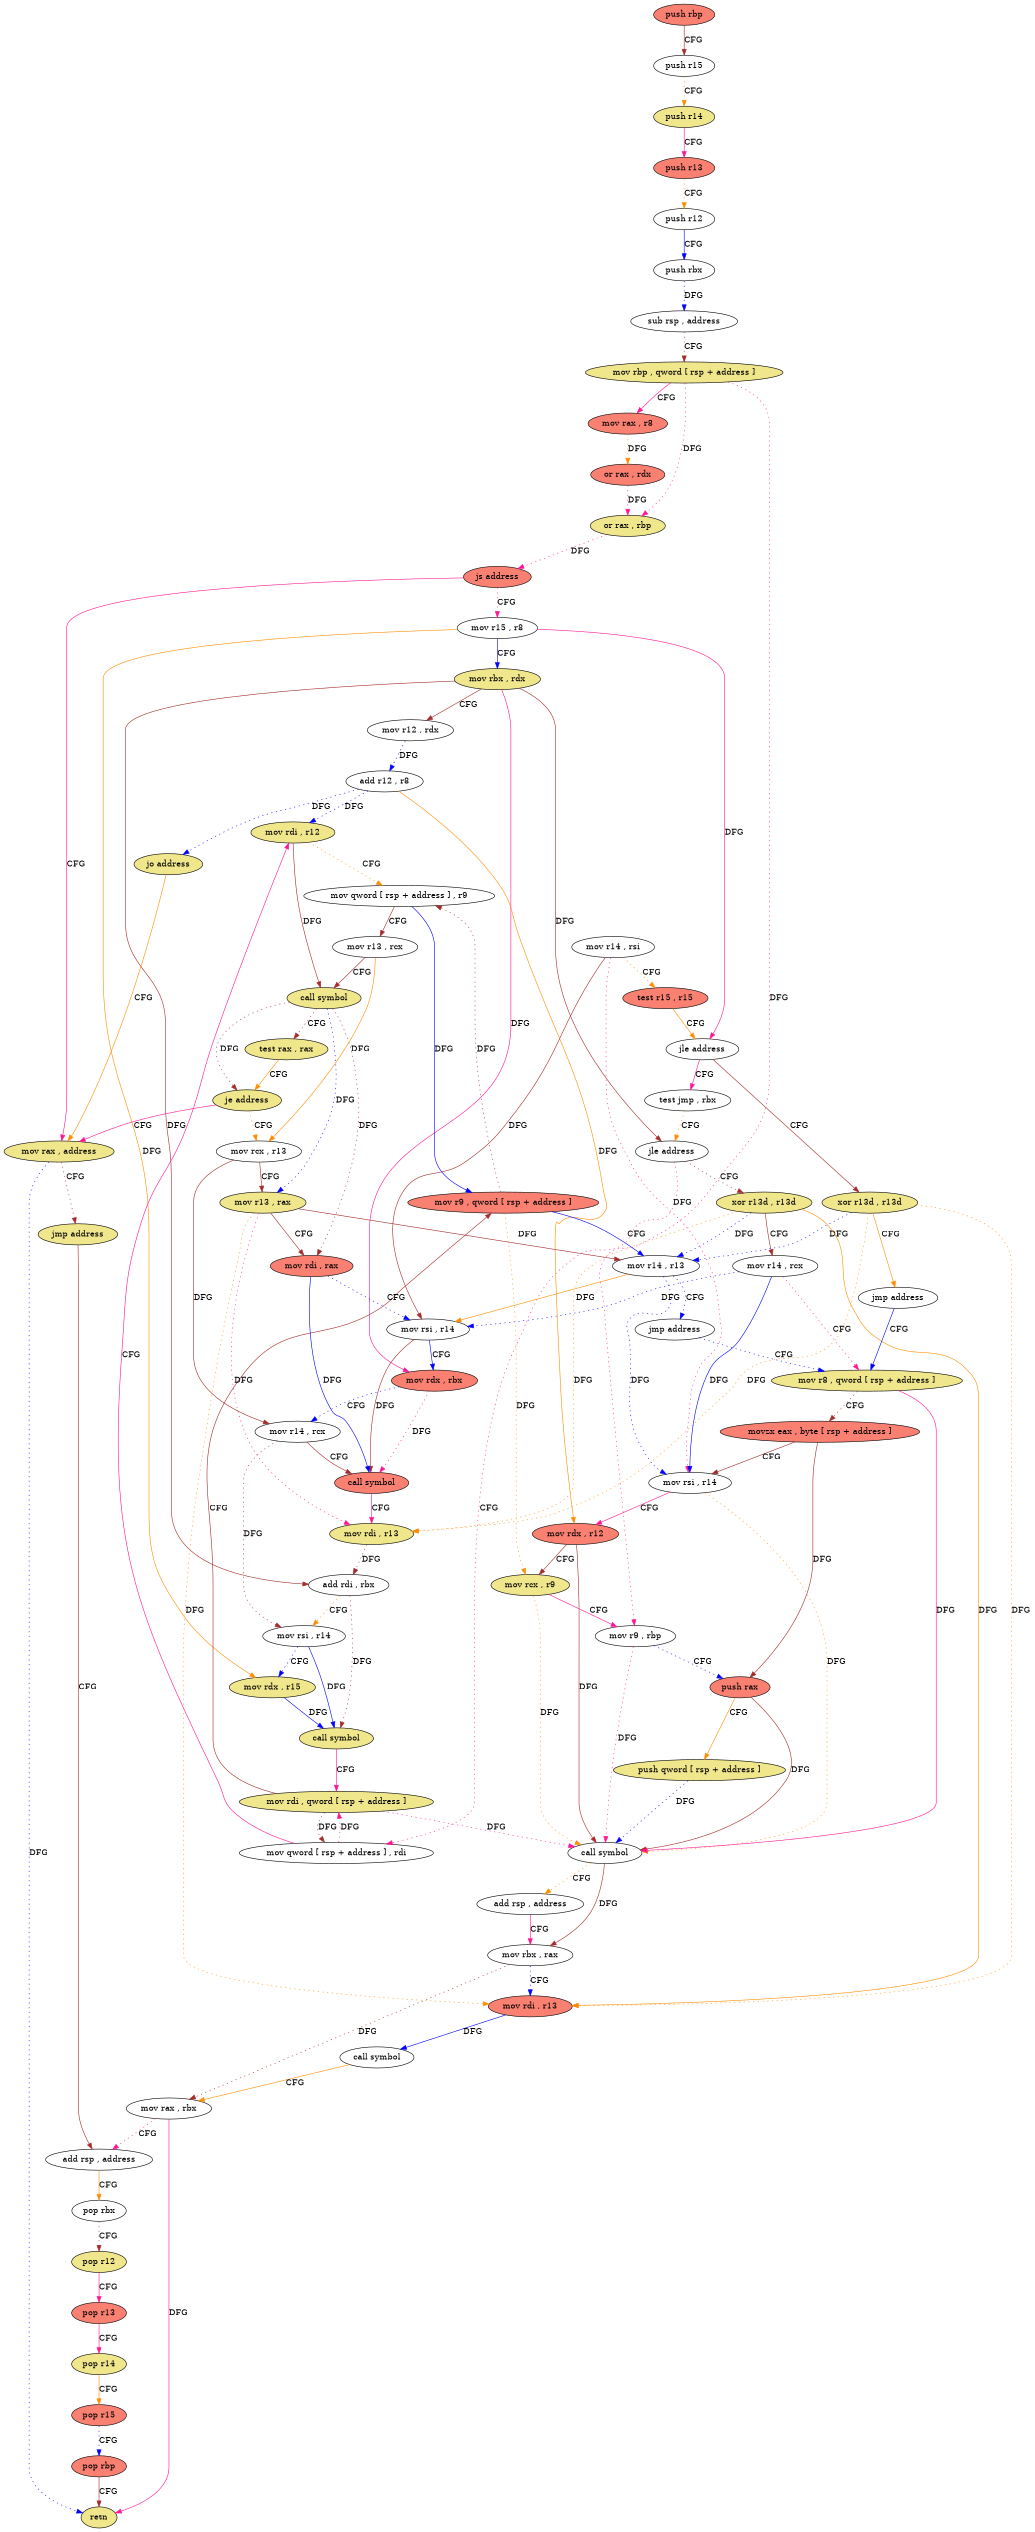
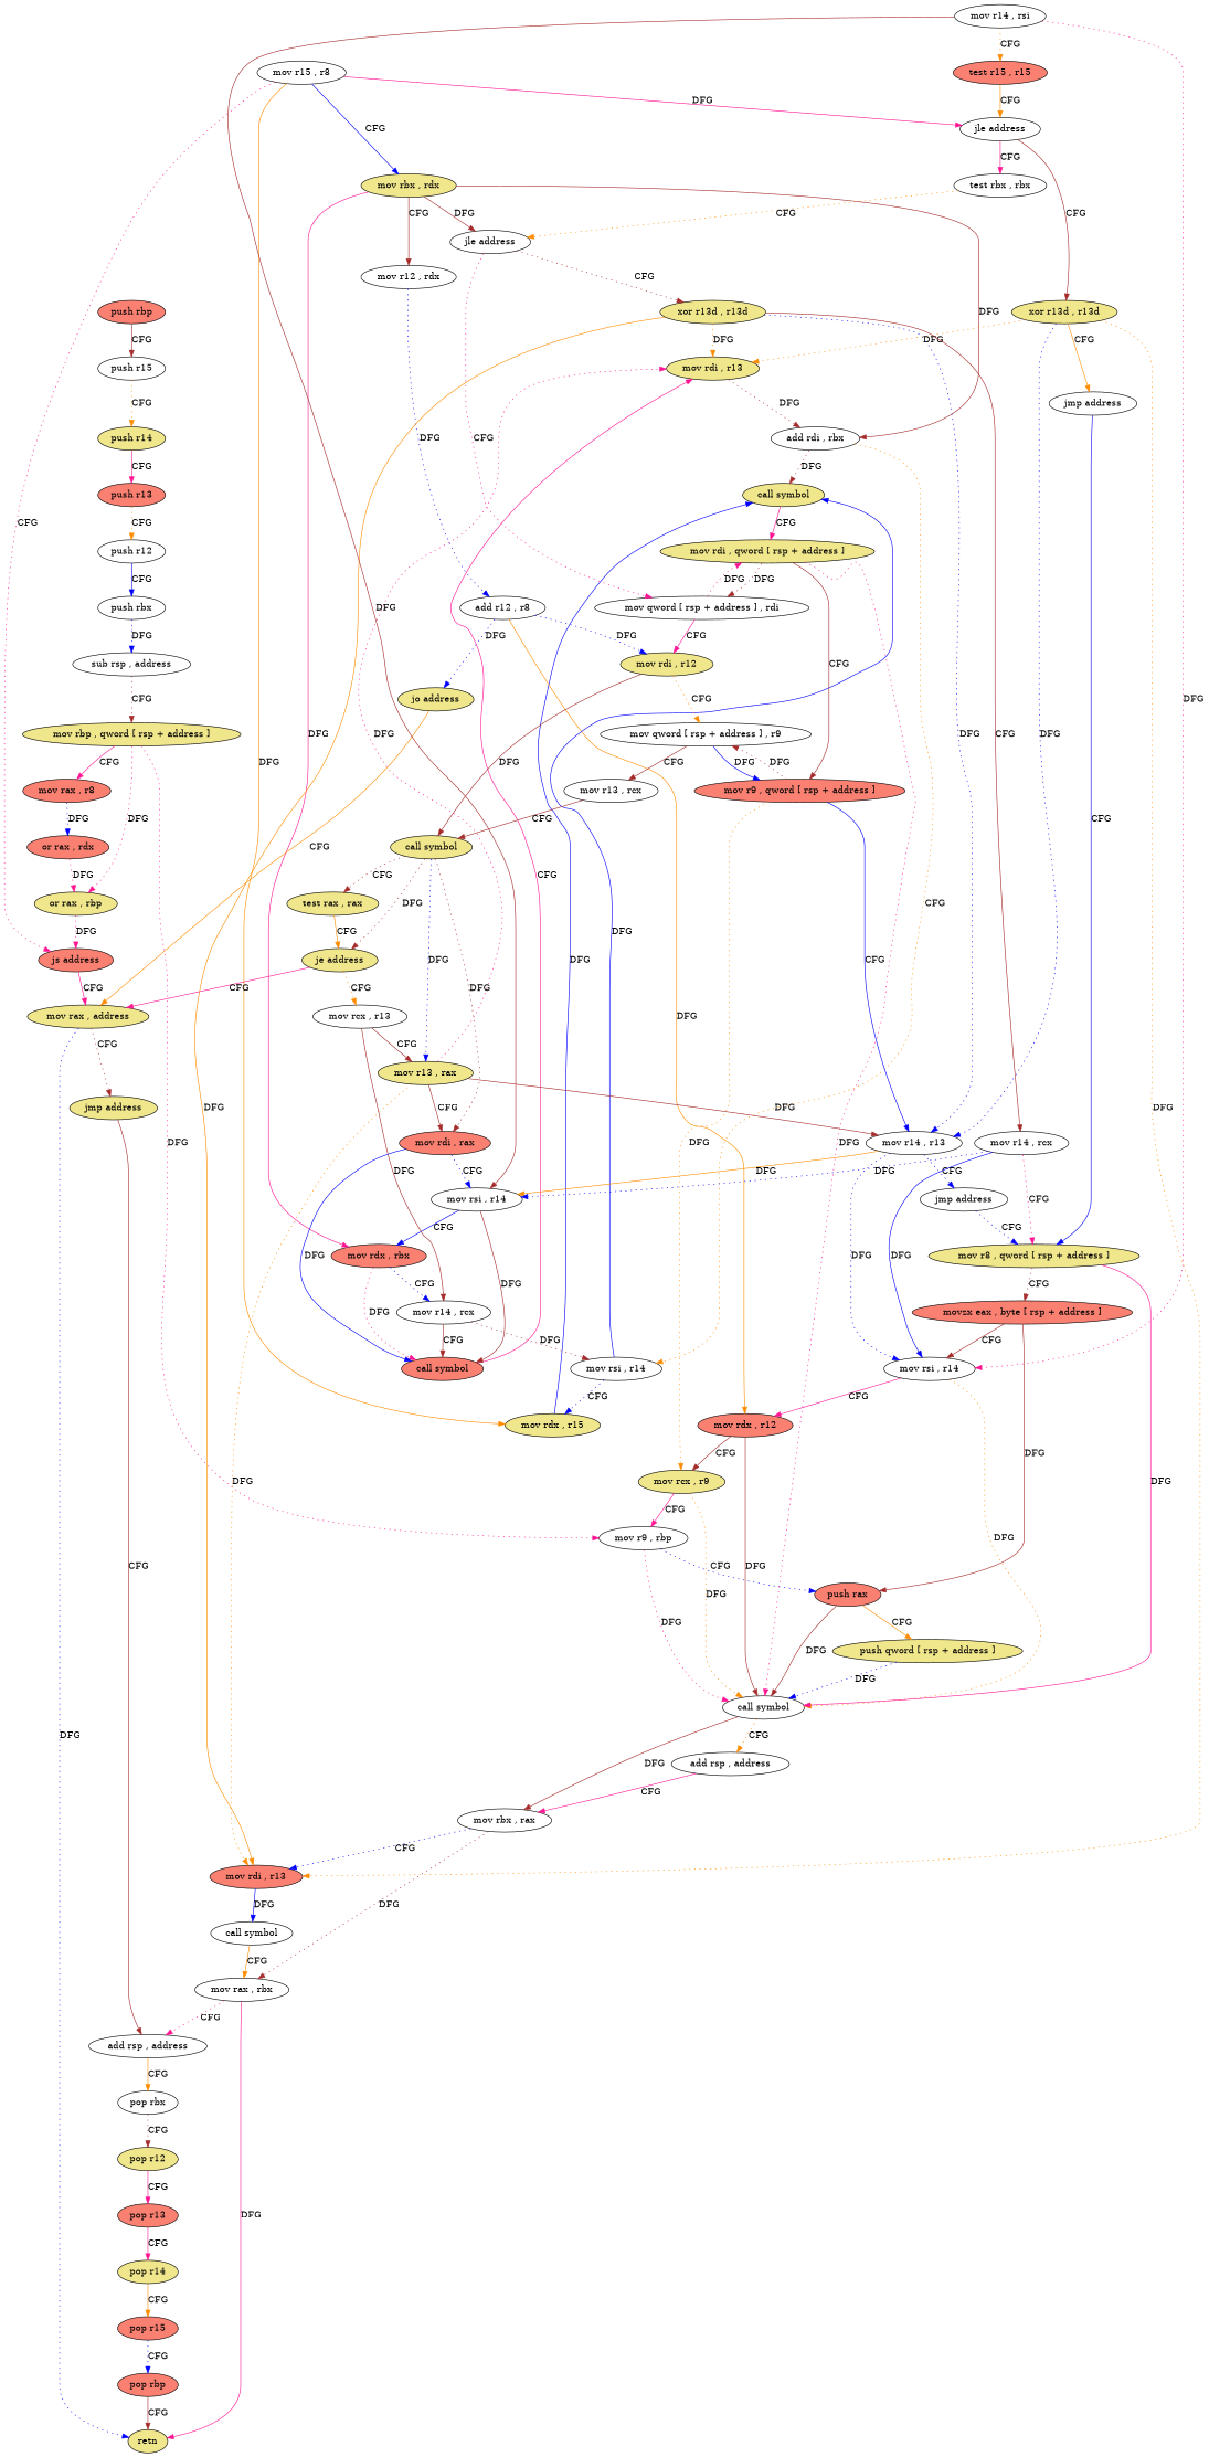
  digraph {
    node [fillcolor=white style=filled]
    edge [color=brown style=solid]
    n1 [fillcolor=salmon label="push rbp"]
    n2 [label="push r15"]
    n3 [fillcolor=khaki label="push r14"]
    n4 [fillcolor=salmon label="push r13"]
    n5 [label="push r12"]
    n6 [label="push rbx"]
    n7 [label="sub rsp , address"]
    n8 [fillcolor=khaki label="mov rbp , qword [ rsp + address ]"]
    n9 [fillcolor=salmon label="mov rax , r8"]
    n10 [fillcolor=khaki label="or rax , rbp"]
    n11 [label="mov r9 , rbp"]
    n12 [fillcolor=salmon label="or rax , rdx"]
    n13 [fillcolor=salmon label="js address"]
    n14 [label="call symbol"]
    n15 [fillcolor=salmon label="push rax"]
    n16 [fillcolor=khaki label="mov rax , address"]
    n17 [label="mov r15 , r8"]
    n18 [fillcolor=khaki label="jmp address"]
    n19 [fillcolor=khaki label=retn]
    n20 [fillcolor=khaki label="mov rbx , rdx"]
    n21 [label="jle address"]
    n22 [fillcolor=khaki label="mov rdx , r15"]
    n23 [label="add rsp , address"]
    n24 [label="mov r12 , rdx"]
    n25 [label="jle address"]
    n26 [fillcolor=salmon label="mov rdx , rbx"]
    n27 [label="add rdi , rbx"]
    n28 [fillcolor=khaki label="xor r13d , r13d"]
-   n29 [label="test jmp , rbx"]
+   n29 [label="test rbx , rbx"]
    n30 [fillcolor=khaki label="call symbol"]
    n31 [label="pop rbx"]
    n32 [fillcolor=khaki label="pop r12"]
    n33 [label="add r12 , r8"]
    n34 [fillcolor=khaki label="xor r13d , r13d"]
    n35 [label="mov qword [ rsp + address ] , rdi"]
    n36 [label="mov r14 , rcx"]
    n37 [fillcolor=salmon label="call symbol"]
    n38 [label="mov rsi , r14"]
    n39 [fillcolor=khaki label="jo address"]
    n40 [fillcolor=salmon label="mov rdx , r12"]
    n41 [fillcolor=khaki label="mov rdi , r12"]
    n42 [fillcolor=khaki label="mov rcx , r9"]
    n43 [label="mov qword [ rsp + address ] , r9"]
    n44 [fillcolor=khaki label="call symbol"]
    n45 [label="mov r14 , rsi"]
    n46 [fillcolor=salmon label="test r15 , r15"]
    n47 [label="mov rsi , r14"]
    n48 [label="mov rsi , r14"]
    n49 [fillcolor=salmon label="pop r13"]
    n50 [fillcolor=khaki label="pop r14"]
    n51 [fillcolor=salmon label="pop r15"]
    n52 [fillcolor=salmon label="pop rbp"]
    n53 [label="jmp address"]
    n54 [fillcolor=salmon label="mov rdi , r13"]
    n55 [fillcolor=khaki label="mov rdi , r13"]
    n56 [label="mov r14 , r13"]
    n57 [fillcolor=khaki label="mov r8 , qword [ rsp + address ]"]
    n58 [label="call symbol"]
    n59 [label="jmp address"]
    n60 [fillcolor=salmon label="movzx eax , byte [ rsp + address ]"]
    n61 [label="add rsp , address"]
    n62 [label="mov rbx , rax"]
    n63 [label="mov r14 , rcx"]
    n64 [fillcolor=khaki label="mov rdi , qword [ rsp + address ]"]
    n65 [fillcolor=salmon label="mov r9 , qword [ rsp + address ]"]
    n66 [fillcolor=khaki label="push qword [ rsp + address ]"]
    n67 [label="mov rax , rbx"]
    n68 [label="mov r13 , rcx"]
    n69 [fillcolor=khaki label="test rax , rax"]
    n70 [fillcolor=khaki label="je address"]
    n71 [fillcolor=khaki label="mov r13 , rax"]
    n72 [fillcolor=salmon label="mov rdi , rax"]
    n73 [label="mov rcx , r13"]
    n1 -> n2 [label=CFG]
    n2 -> n3 [color=darkorange label=CFG style=dotted]
    n3 -> n4 [color=deeppink label=CFG]
    n4 -> n5 [color=darkorange label=CFG style=dotted]
    n5 -> n6 [color=blue label=CFG]
    n6 -> n7 [color=blue label=DFG style=dotted]
    n7 -> n8 [label=CFG style=dotted]
    n8 -> n9 [color=deeppink label=CFG]
    n8 -> n10 [color=deeppink label=DFG style=dotted]
    n8 -> n11 [color=deeppink label=DFG style=dotted]
-   n9 -> n12 [color=darkorange label=DFG style=dotted]
+   n9 -> n12 [color=blue label=DFG style=dotted]
    n10 -> n13 [color=deeppink label=DFG style=dotted]
    n11 -> n14 [color=deeppink label=DFG style=dotted]
    n11 -> n15 [color=blue label=CFG style=dotted]
    n12 -> n10 [color=deeppink label=DFG style=dotted]
    n13 -> n16 [color=deeppink label=CFG]
-   n13 -> n17 [color=deeppink label=CFG style=dotted]
+   n17 -> n13 [color=deeppink label=CFG style=dotted]
    n14 -> n61 [color=darkorange label=CFG style=dotted]
    n14 -> n62 [label=DFG]
    n15 -> n14 [label=DFG]
    n15 -> n66 [color=darkorange label=CFG]
    n16 -> n18 [label=CFG style=dotted]
    n16 -> n19 [color=blue label=DFG style=dotted]
    n17 -> n20 [color=blue label=CFG]
    n17 -> n21 [color=deeppink label=DFG]
    n17 -> n22 [color=darkorange label=DFG]
    n18 -> n23 [label=CFG]
    n20 -> n24 [label=CFG]
    n20 -> n25 [label=DFG]
    n20 -> n26 [color=deeppink label=DFG]
    n20 -> n27 [label=DFG]
    n21 -> n28 [label=CFG]
    n21 -> n29 [color=deeppink label=CFG]
    n22 -> n30 [color=blue label=DFG]
    n23 -> n31 [color=darkorange label=CFG]
    n24 -> n33 [color=blue label=DFG style=dotted]
    n25 -> n34 [label=CFG style=dotted]
    n25 -> n35 [color=deeppink label=CFG style=dotted]
    n26 -> n36 [color=blue label=CFG style=dotted]
    n26 -> n37 [color=deeppink label=DFG style=dotted]
    n27 -> n30 [label=DFG style=dotted]
    n27 -> n38 [color=darkorange label=CFG style=dotted]
    n28 -> n53 [color=darkorange label=CFG]
    n28 -> n54 [color=darkorange label=DFG style=dotted]
    n28 -> n55 [color=darkorange label=DFG style=dotted]
    n28 -> n56 [color=blue label=DFG style=dotted]
    n29 -> n25 [color=darkorange label=CFG style=dotted]
    n30 -> n64 [color=deeppink label=CFG]
    n31 -> n32 [label=CFG style=dotted]
    n32 -> n49 [color=deeppink label=CFG]
    n33 -> n39 [color=blue label=DFG style=dotted]
    n33 -> n40 [color=darkorange label=DFG]
    n33 -> n41 [color=blue label=DFG style=dotted]
    n34 -> n54 [color=darkorange label=DFG]
    n34 -> n55 [color=darkorange label=DFG style=dotted]
    n34 -> n56 [color=blue label=DFG style=dotted]
    n34 -> n63 [label=CFG]
    n35 -> n41 [color=deeppink label=CFG]
    n35 -> n64 [color=deeppink label=DFG style=dotted]
    n36 -> n37 [label=CFG]
    n36 -> n38 [label=DFG style=dotted]
    n37 -> n55 [color=deeppink label=CFG]
    n38 -> n22 [color=blue label=CFG style=dotted]
    n38 -> n30 [color=blue label=DFG]
    n39 -> n16 [color=darkorange label=CFG]
    n40 -> n14 [label=DFG]
    n40 -> n42 [label=CFG]
    n41 -> n43 [color=darkorange label=CFG style=dotted]
    n41 -> n44 [label=DFG]
    n42 -> n11 [color=deeppink label=CFG]
    n42 -> n14 [color=darkorange label=DFG style=dotted]
    n43 -> n65 [color=blue label=DFG]
    n43 -> n68 [label=CFG]
    n44 -> n69 [label=CFG style=dotted]
    n44 -> n70 [label=DFG style=dotted]
    n44 -> n71 [color=blue label=DFG style=dotted]
    n44 -> n72 [label=DFG style=dotted]
    n45 -> n46 [color=darkorange label=CFG style=dotted]
    n45 -> n47 [color=deeppink label=DFG style=dotted]
    n45 -> n48 [label=DFG]
    n46 -> n21 [color=darkorange label=CFG]
    n47 -> n14 [color=darkorange label=DFG style=dotted]
    n47 -> n40 [color=deeppink label=CFG]
    n48 -> n26 [color=blue label=CFG]
    n48 -> n37 [label=DFG]
    n49 -> n50 [color=deeppink label=CFG]
    n50 -> n51 [color=darkorange label=CFG]
    n51 -> n52 [color=blue label=CFG style=dotted]
    n52 -> n19 [label=CFG]
    n53 -> n57 [color=blue label=CFG]
    n54 -> n58 [color=blue label=DFG]
    n55 -> n27 [label=DFG style=dotted]
    n56 -> n47 [color=blue label=DFG style=dotted]
    n56 -> n48 [color=darkorange label=DFG]
    n56 -> n59 [color=blue label=CFG style=dotted]
    n57 -> n14 [color=deeppink label=DFG]
    n57 -> n60 [label=CFG style=dotted]
    n58 -> n67 [color=darkorange label=CFG]
    n59 -> n57 [color=blue label=CFG style=dotted]
    n60 -> n15 [label=DFG]
    n60 -> n47 [label=CFG]
    n61 -> n62 [color=deeppink label=CFG]
    n62 -> n54 [color=blue label=CFG style=dotted]
    n62 -> n67 [label=DFG style=dotted]
    n63 -> n47 [color=blue label=DFG]
    n63 -> n48 [color=blue label=DFG style=dotted]
    n63 -> n57 [color=deeppink label=CFG style=dotted]
    n64 -> n14 [color=deeppink label=DFG style=dotted]
    n64 -> n35 [label=DFG style=dotted]
    n64 -> n65 [label=CFG]
    n65 -> n42 [color=darkorange label=DFG style=dotted]
    n65 -> n43 [label=DFG style=dotted]
    n65 -> n56 [color=blue label=CFG]
    n66 -> n14 [color=blue label=DFG style=dotted]
    n67 -> n19 [color=deeppink label=DFG]
    n67 -> n23 [color=deeppink label=CFG style=dotted]
    n68 -> n44 [label=CFG]
-   n68 -> n73 [color=darkorange label=DFG]
    n69 -> n70 [color=darkorange label=CFG]
    n70 -> n16 [color=deeppink label=CFG]
    n70 -> n73 [color=darkorange label=CFG style=dotted]
    n71 -> n54 [color=darkorange label=DFG style=dotted]
    n71 -> n55 [color=deeppink label=DFG style=dotted]
    n71 -> n56 [label=DFG]
    n71 -> n72 [label=CFG]
    n72 -> n37 [color=blue label=DFG]
    n72 -> n48 [color=blue label=CFG style=dotted]
    n73 -> n36 [label=DFG]
    n73 -> n71 [label=CFG]
  }
